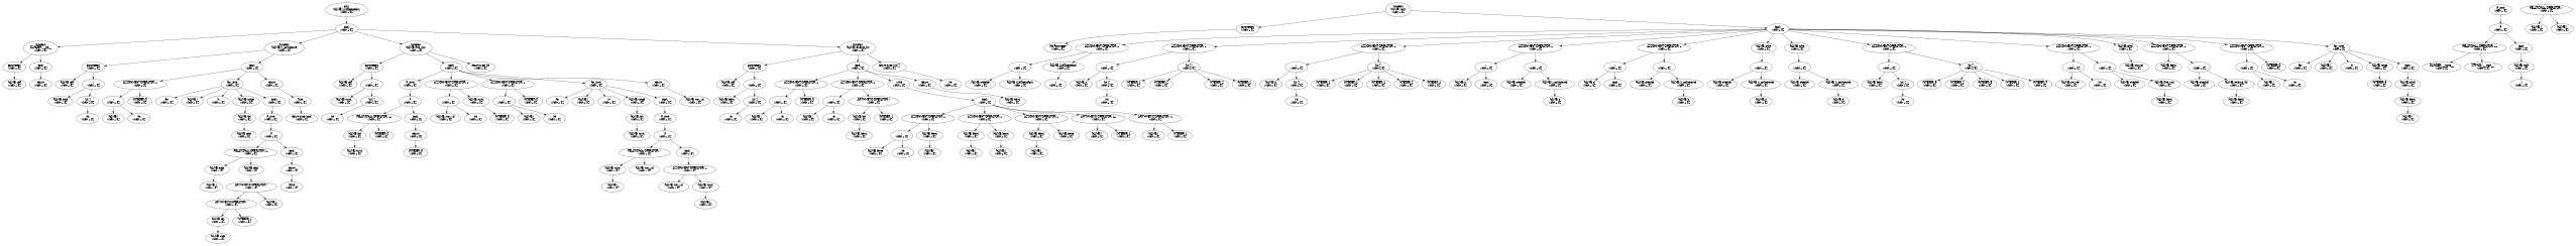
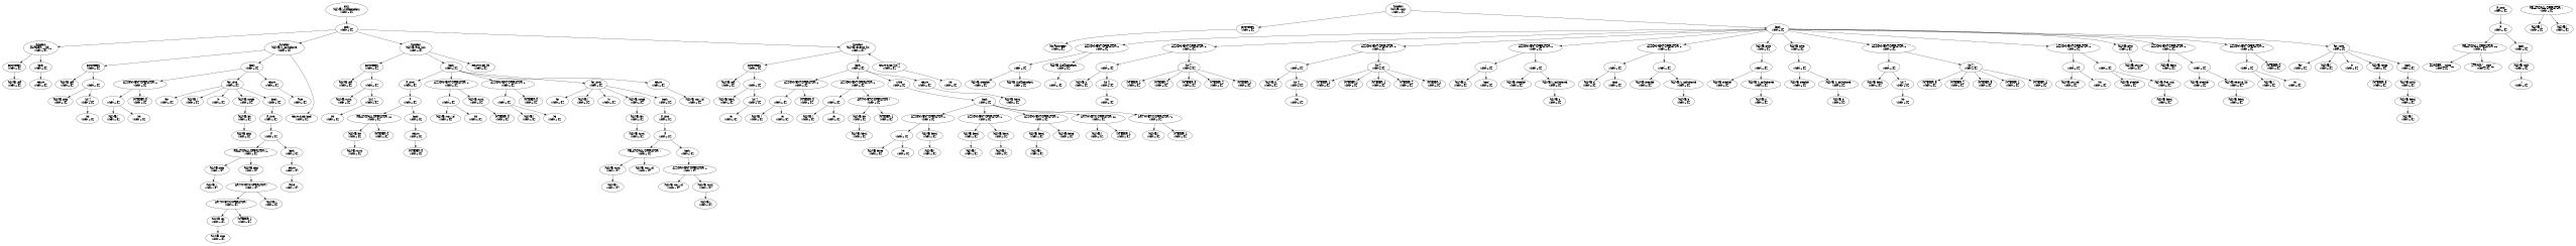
  digraph {
    fontname=Lato
    node [fontname=Lato]
    edge [fontname=Lato]
    n1 [label="class\nNAME: ListOperations\nwidth = 32"]
    n2 [label="body\nwidth = 32"]
    n3 [label="function\nNAME: main\nwidth = 32"]
    n4 [label="parameters\nwidth = 32"]
    n5 [label="body\nwidth = 32"]
    n6 [label="if_stmt\nwidth = 32"]
    n7 [label="if\nwidth = 32"]
    n8 [label="function\nDUNDER: __init__\nwidth = 32"]
    n9 [label="function\nNAME: is_palindrome\nwidth = 32"]
    n10 [label="function\nNAME: find_max\nwidth = 32"]
    n11 [label="function\nNAME: reverse_list\nwidth = 32"]
    n12 [label="No Parameter\nwidth = 32"]
    n13 [label="ASSIGNMENT OPERATOR: =\nwidth = 32"]
    n14 [label="ASSIGNMENT OPERATOR: =\nwidth = 32"]
    n15 [label="ASSIGNMENT OPERATOR: =\nwidth = 32"]
    n16 [label="ASSIGNMENT OPERATOR: =\nwidth = 32"]
    n17 [label="ASSIGNMENT OPERATOR: =\nwidth = 32"]
    n18 [label="NAME: print\nwidth = 32"]
    n19 [label="NAME: print\nwidth = 32"]
    n20 [label="ASSIGNMENT OPERATOR: =\nwidth = 32"]
    n21 [label="ASSIGNMENT OPERATOR: =\nwidth = 32"]
    n22 [label="NAME: print\nwidth = 32"]
    n23 [label="ASSIGNMENT OPERATOR: =\nwidth = 32"]
    n24 [label="ASSIGNMENT OPERATOR: =\nwidth = 32"]
    n25 [label="for_stmt\nwidth = 32"]
    n26 [label="RELATIONAL OPERATOR: ==\nwidth = 32"]
    n27 [label="body\nwidth = 32"]
    n28 [label="parameters\nwidth = 32"]
    n29 [label="body\nwidth = 32"]
    n30 [label="parameters\nwidth = 32"]
    n31 [label="body\nwidth = 32"]
    n32 [label="return type: bool\nwidth = 32"]
    n33 [label="parameters\nwidth = 32"]
    n34 [label="body\nwidth = 32"]
    n35 [label="return type: int\nwidth = 32"]
    n36 [label="parameters\nwidth = 32"]
    n37 [label="body\nwidth = 32"]
    n38 [label="return type: list [ ]\nwidth = 32"]
    n39 [label=":\nwidth = 32"]
    n40 [label="NAME: ListOperations\nwidth = 32"]
    n41 [label=":\nwidth = 32"]
    n42 [label="list [ ]\nwidth = 32"]
    n43 [label=":\nwidth = 32"]
    n44 [label="list [ ]\nwidth = 32"]
    n45 [label=":\nwidth = 32"]
    n46 [label=".\nwidth = 32"]
    n47 [label=":\nwidth = 32"]
    n48 [label=".\nwidth = 32"]
    n49 [label=".\nwidth = 32"]
    n50 [label=".\nwidth = 32"]
    n51 [label=":\nwidth = 32"]
    n52 [label="list [ ]\nwidth = 32"]
    n53 [label=":\nwidth = 32"]
    n54 [label=".\nwidth = 32"]
    n55 [label="NAME: answer\nwidth = 32"]
    n56 [label="NAME: items\nwidth = 32"]
    n57 [label=".\nwidth = 32"]
    n58 [label=":\nwidth = 32"]
    n59 [label="INTEGER: 0\nwidth = 32"]
    n60 [label="for\nwidth = 32"]
    n61 [label="NAME: i\nwidth = 32"]
    n62 [label="in\nwidth = 32"]
    n63 [label="NAME: range\nwidth = 32"]
    n64 [label="body\nwidth = 32"]
    n65 [label="DUNDER: __name__\nwidth = 32"]
    n66 [label="STRING: \"__main__\"\nwidth = 32"]
    n67 [label="NAME: main\nwidth = 32"]
    n68 [label="NAME: self\nwidth = 32"]
    n69 [label="return\nwidth = 32"]
    n70 [label="NAME: self\nwidth = 32"]
    n71 [label=":\nwidth = 32"]
    n72 [label="ASSIGNMENT OPERATOR: =\nwidth = 32"]
    n73 [label="for_stmt\nwidth = 32"]
    n74 [label="return\nwidth = 32"]
    n75 [label="NAME: self\nwidth = 32"]
    n76 [label=":\nwidth = 32"]
    n77 [label="if_stmt\nwidth = 32"]
    n78 [label="ASSIGNMENT OPERATOR: =\nwidth = 32"]
    n79 [label="ASSIGNMENT OPERATOR: =\nwidth = 32"]
    n80 [label="for_stmt\nwidth = 32"]
    n81 [label="return\nwidth = 32"]
    n82 [label="NAME: self\nwidth = 32"]
    n83 [label=":\nwidth = 32"]
    n84 [label="ASSIGNMENT OPERATOR: =\nwidth = 32"]
    n85 [label="ASSIGNMENT OPERATOR: =\nwidth = 32"]
    n86 [label="while\nwidth = 32"]
    n87 [label="return\nwidth = 32"]
    n88 [label="int\nwidth = 32"]
    n89 [label="NAME: checker\nwidth = 32"]
    n90 [label="NAME: ListOperations\nwidth = 32"]
    n91 [label="( )\nwidth = 32"]
    n92 [label="NAME: a\nwidth = 32"]
    n93 [label="list [ ]\nwidth = 32"]
    n94 [label="INTEGER: 1\nwidth = 32"]
    n95 [label="INTEGER: 2\nwidth = 32"]
+   n96 [label="INTEGER: 3\nwidth = 32"]
    n97 [label="INTEGER: 2\nwidth = 32"]
    n98 [label="INTEGER: 1\nwidth = 32"]
    n99 [label="NAME: b\nwidth = 32"]
    n100 [label="list [ ]\nwidth = 32"]
    n101 [label="INTEGER: 1\nwidth = 32"]
    n102 [label="INTEGER: 1\nwidth = 32"]
    n103 [label="INTEGER: 1\nwidth = 32"]
    n104 [label="INTEGER: 2\nwidth = 32"]
    n105 [label="INTEGER: 1\nwidth = 32"]
    n106 [label="NAME: c\nwidth = 32"]
    n107 [label="bool\nwidth = 32"]
    n108 [label="NAME: checker\nwidth = 32"]
    n109 [label="NAME: is_palindrome\nwidth = 32"]
    n110 [label="NAME: d\nwidth = 32"]
    n111 [label="bool\nwidth = 32"]
    n112 [label="NAME: checker\nwidth = 32"]
    n113 [label="NAME: is_palindrome\nwidth = 32"]
    n114 [label="NAME: checker\nwidth = 32"]
    n115 [label="NAME: is_palindrome\nwidth = 32"]
    n116 [label="NAME: checker\nwidth = 32"]
    n117 [label="NAME: is_palindrome\nwidth = 32"]
    n118 [label="NAME: items\nwidth = 32"]
    n119 [label="list [ ]\nwidth = 32"]
    n120 [label="INTEGER: 5\nwidth = 32"]
    n121 [label="INTEGER: 2\nwidth = 32"]
    n122 [label="INTEGER: 8\nwidth = 32"]
    n123 [label="INTEGER: 1\nwidth = 32"]
-   n124 [label="INTEGER: 9\nwidth = 32"]
+   n124 [label="INTEGER: 4\nwidth = 32"]
    n125 [label="NAME: answer\nwidth = 32"]
    n126 [label="int\nwidth = 32"]
    n127 [label="NAME: checker\nwidth = 32"]
    n128 [label="NAME: find_max\nwidth = 32"]
    n129 [label="NAME: checker\nwidth = 32"]
    n130 [label="NAME: reverse_list\nwidth = 32"]
    n131 [label="NAME: i\nwidth = 32"]
    n132 [label="int\nwidth = 32"]
    n133 [label="INTEGER: 5\nwidth = 32"]
    n134 [label="NAME: print\nwidth = 32"]
    n135 [label="( )\nwidth = 32"]
    n136 [label="NAME: data\nwidth = 32"]
    n137 [label="list [ ]\nwidth = 32"]
    n138 [label=":\nwidth = 32"]
    n139 [label="INTEGER: 0\nwidth = 32"]
    n140 [label="for\nwidth = 32"]
    n141 [label="NAME: i\nwidth = 32"]
    n142 [label="in\nwidth = 32"]
    n143 [label="NAME: range\nwidth = 32"]
    n144 [label="body\nwidth = 32"]
    n145 [label="True\nwidth = 32"]
    n146 [label="NAME: nums\nwidth = 32"]
    n147 [label="list [ ]\nwidth = 32"]
    n148 [label="if\nwidth = 32"]
    n149 [label=":\nwidth = 32"]
    n150 [label="NAME: nums\nwidth = 32"]
    n151 [label=":\nwidth = 32"]
    n152 [label="INTEGER: 0\nwidth = 32"]
    n153 [label="for\nwidth = 32"]
    n154 [label="NAME: i\nwidth = 32"]
    n155 [label="in\nwidth = 32"]
    n156 [label="NAME: range\nwidth = 32"]
    n157 [label="body\nwidth = 32"]
    n158 [label="NAME: max_val\nwidth = 32"]
    n159 [label="NAME: items\nwidth = 32"]
    n160 [label="list [ ]\nwidth = 32"]
    n161 [label=":\nwidth = 32"]
    n162 [label="INTEGER: 0\nwidth = 32"]
    n163 [label=":\nwidth = 32"]
    n164 [label="ARITHMETIC OPERATOR: -\nwidth = 32"]
    n165 [label="body\nwidth = 32"]
    n166 [label="NAME: items\nwidth = 32"]
    n167 [label="int\nwidth = 32"]
    n168 [label="int\nwidth = 32"]
    n169 [label="NAME: a\nwidth = 32"]
    n170 [label="NAME: b\nwidth = 32"]
    n171 [label="NAME: a\nwidth = 32"]
    n172 [label="NAME: b\nwidth = 32"]
    n173 [label="int\nwidth = 32"]
    n174 [label="NAME: items\nwidth = 32"]
    n175 [label="NAME: items\nwidth = 32"]
    n176 [label="NAME: items\nwidth = 32"]
    n177 [label="int\nwidth = 32"]
    n178 [label="NAME: i\nwidth = 32"]
    n179 [label="int\nwidth = 32"]
    n180 [label="NAME: len\nwidth = 32"]
    n181 [label="if_stmt\nwidth = 32"]
    n182 [label="int\nwidth = 32"]
    n183 [label="RELATIONAL OPERATOR: ==\nwidth = 32"]
    n184 [label="body\nwidth = 32"]
    n185 [label="NAME: max_val\nwidth = 32"]
    n186 [label="int\nwidth = 32"]
    n187 [label="INTEGER: 0\nwidth = 32"]
    n188 [label="NAME: i\nwidth = 32"]
    n189 [label="int\nwidth = 32"]
    n190 [label="NAME: len\nwidth = 32"]
    n191 [label="if_stmt\nwidth = 32"]
    n192 [label="int\nwidth = 32"]
    n193 [label="NAME: i\nwidth = 32"]
    n194 [label="int\nwidth = 32"]
    n195 [label="NAME: j\nwidth = 32"]
    n196 [label="int\nwidth = 32"]
    n197 [label="NAME: len\nwidth = 32"]
    n198 [label="INTEGER: 1\nwidth = 32"]
    n199 [label="RELATIONAL OPERATOR: <\nwidth = 32"]
    n200 [label="NAME: i\nwidth = 32"]
    n201 [label="NAME: j\nwidth = 32"]
    n202 [label="ASSIGNMENT OPERATOR: =\nwidth = 32"]
    n203 [label="ASSIGNMENT OPERATOR: =\nwidth = 32"]
    n204 [label="ASSIGNMENT OPERATOR: =\nwidth = 32"]
    n205 [label="ARITHMETIC OPERATOR: +=\nwidth = 32"]
    n206 [label="ARITHMETIC OPERATOR: -=\nwidth = 32"]
    n207 [label="NAME: i\nwidth = 32"]
    n208 [label="NAME: data\nwidth = 32"]
    n209 [label="if\nwidth = 32"]
    n210 [label="NAME: len\nwidth = 32"]
    n211 [label="INTEGER: 0\nwidth = 32"]
    n212 [label="return\nwidth = 32"]
    n213 [label="NAME: nums\nwidth = 32"]
    n214 [label="if\nwidth = 32"]
    n215 [label="NAME: items\nwidth = 32"]
    n216 [label=":\nwidth = 32"]
    n217 [label="NAME: items\nwidth = 32"]
    n218 [label="NAME: items\nwidth = 32"]
    n219 [label="NAME: items\nwidth = 32"]
    n220 [label="NAME: items\nwidth = 32"]
    n221 [label="NAME: temp\nwidth = 32"]
    n222 [label="NAME: i\nwidth = 32"]
    n223 [label="INTEGER: 1\nwidth = 32"]
    n224 [label="NAME: j\nwidth = 32"]
    n225 [label="INTEGER: 1\nwidth = 32"]
    n226 [label="RELATIONAL OPERATOR: !=\nwidth = 32"]
    n227 [label="body\nwidth = 32"]
    n228 [label="NAME: nums\nwidth = 32"]
    n229 [label="INTEGER: 0\nwidth = 32"]
    n230 [label="RELATIONAL OPERATOR: >\nwidth = 32"]
    n231 [label="body\nwidth = 32"]
    n232 [label="NAME: temp\nwidth = 32"]
    n233 [label="int\nwidth = 32"]
    n234 [label="NAME: i\nwidth = 32"]
    n235 [label="NAME: i\nwidth = 32"]
    n236 [label="NAME: j\nwidth = 32"]
    n237 [label="NAME: j\nwidth = 32"]
    n238 [label="NAME: data\nwidth = 32"]
    n239 [label="NAME: data\nwidth = 32"]
    n240 [label="return\nwidth = 32"]
    n241 [label="NAME: nums\nwidth = 32"]
    n242 [label="NAME: max_val\nwidth = 32"]
    n243 [label="ASSIGNMENT OPERATOR: =\nwidth = 32"]
    n244 [label="NAME: i\nwidth = 32"]
    n245 [label="ARITHMETIC OPERATOR: -\nwidth = 32"]
    n246 [label="False\nwidth = 32"]
    n247 [label="NAME: i\nwidth = 32"]
    n248 [label="NAME: max_val\nwidth = 32"]
    n249 [label="NAME: nums\nwidth = 32"]
    n250 [label="ARITHMETIC OPERATOR: -\nwidth = 32"]
    n251 [label="NAME: i\nwidth = 32"]
    n252 [label="NAME: i\nwidth = 32"]
    n253 [label="NAME: len\nwidth = 32"]
    n254 [label="INTEGER: 1\nwidth = 32"]
    n255 [label="NAME: data\nwidth = 32"]
    n1 -> n2
    n2 -> n8
    n2 -> n9
    n2 -> n10
    n2 -> n11
    n3 -> n4
    n3 -> n5
    n4 -> n12
    n5 -> n13
    n5 -> n14
    n5 -> n15
    n5 -> n16
    n5 -> n17
    n5 -> n18
    n5 -> n19
    n5 -> n20
    n5 -> n21
    n5 -> n22
    n5 -> n23
    n5 -> n24
    n5 -> n25
    n6 -> n7
    n7 -> n26
    n7 -> n27
    n8 -> n28
    n8 -> n29
    n9 -> n30
    n9 -> n31
-   n145 -> n32
+   n9 -> n32
    n10 -> n33
    n10 -> n34
    n10 -> n35
    n11 -> n36
    n11 -> n37
-   n11 -> n38
+   n38 -> n11
    n13 -> n39
    n13 -> n40
    n14 -> n41
    n14 -> n42
    n15 -> n43
    n15 -> n44
    n16 -> n45
    n16 -> n46
    n17 -> n47
    n17 -> n48
    n18 -> n49
    n19 -> n50
    n20 -> n51
    n20 -> n52
    n21 -> n53
    n21 -> n54
    n22 -> n55
    n23 -> n56
    n23 -> n57
    n24 -> n58
    n24 -> n59
    n25 -> n60
    n25 -> n61
    n25 -> n62
    n25 -> n63
    n25 -> n64
    n26 -> n65
    n26 -> n66
    n27 -> n67
    n28 -> n68
    n29 -> n69
    n30 -> n70
    n30 -> n71
    n31 -> n72
    n31 -> n73
    n31 -> n74
    n33 -> n75
    n33 -> n76
    n34 -> n77
    n34 -> n78
    n34 -> n79
    n34 -> n80
    n34 -> n81
    n36 -> n82
    n36 -> n83
    n37 -> n84
    n37 -> n85
    n37 -> n86
    n37 -> n87
    n38 -> n88
    n39 -> n89
    n39 -> n90
    n40 -> n91
    n41 -> n92
    n41 -> n93
    n42 -> n94
    n42 -> n95
+   n42 -> n96
    n42 -> n97
    n42 -> n98
    n43 -> n99
    n43 -> n100
    n44 -> n101
    n44 -> n102
    n44 -> n103
    n44 -> n104
    n44 -> n105
    n45 -> n106
    n45 -> n107
    n46 -> n108
    n46 -> n109
    n47 -> n110
    n47 -> n111
    n48 -> n112
    n48 -> n113
    n49 -> n114
    n49 -> n115
    n50 -> n116
    n50 -> n117
    n51 -> n118
    n51 -> n119
    n52 -> n120
    n52 -> n121
    n52 -> n122
    n52 -> n123
    n52 -> n124
    n53 -> n125
    n53 -> n126
    n54 -> n127
    n54 -> n128
    n57 -> n129
    n57 -> n130
    n58 -> n131
    n58 -> n132
    n63 -> n133
    n64 -> n134
    n67 -> n135
    n71 -> n136
    n71 -> n137
    n72 -> n138
    n72 -> n139
    n73 -> n140
    n73 -> n141
    n73 -> n142
    n73 -> n143
    n73 -> n144
    n74 -> n145
    n76 -> n146
    n76 -> n147
    n77 -> n148
    n78 -> n149
    n78 -> n150
    n79 -> n151
    n79 -> n152
    n80 -> n153
    n80 -> n154
    n80 -> n155
    n80 -> n156
    n80 -> n157
    n81 -> n158
    n83 -> n159
    n83 -> n160
    n84 -> n161
    n84 -> n162
    n85 -> n163
    n85 -> n164
    n86 -> n165
    n87 -> n166
    n93 -> n167
    n100 -> n168
    n109 -> n169
    n113 -> n170
    n115 -> n171
    n117 -> n172
    n119 -> n173
    n128 -> n174
    n130 -> n175
    n134 -> n176
    n137 -> n177
    n138 -> n178
    n138 -> n179
    n143 -> n180
    n144 -> n181
    n147 -> n182
    n148 -> n183
    n148 -> n184
    n149 -> n185
    n149 -> n186
    n150 -> n187
    n151 -> n188
    n151 -> n189
    n156 -> n190
    n157 -> n191
    n160 -> n192
    n161 -> n193
    n161 -> n194
    n163 -> n195
    n163 -> n196
    n164 -> n197
    n164 -> n198
    n165 -> n202
    n165 -> n203
    n165 -> n204
    n165 -> n205
    n165 -> n206
    n176 -> n207
    n180 -> n208
    n181 -> n209
    n183 -> n210
    n183 -> n211
    n184 -> n212
    n190 -> n213
    n191 -> n214
    n197 -> n215
    n199 -> n200
    n199 -> n201
    n202 -> n216
    n202 -> n217
    n203 -> n218
    n203 -> n219
    n204 -> n220
    n204 -> n221
    n205 -> n222
    n205 -> n223
    n206 -> n224
    n206 -> n225
    n209 -> n226
    n209 -> n227
    n210 -> n228
    n212 -> n229
    n214 -> n230
    n214 -> n231
    n216 -> n232
    n216 -> n233
    n217 -> n234
    n218 -> n235
    n219 -> n236
    n220 -> n237
    n226 -> n238
    n226 -> n239
    n227 -> n240
    n230 -> n241
    n230 -> n242
    n231 -> n243
    n238 -> n244
    n239 -> n245
    n240 -> n246
    n241 -> n247
    n243 -> n248
    n243 -> n249
    n245 -> n250
    n245 -> n251
    n249 -> n252
    n250 -> n253
    n250 -> n254
    n253 -> n255
  }
